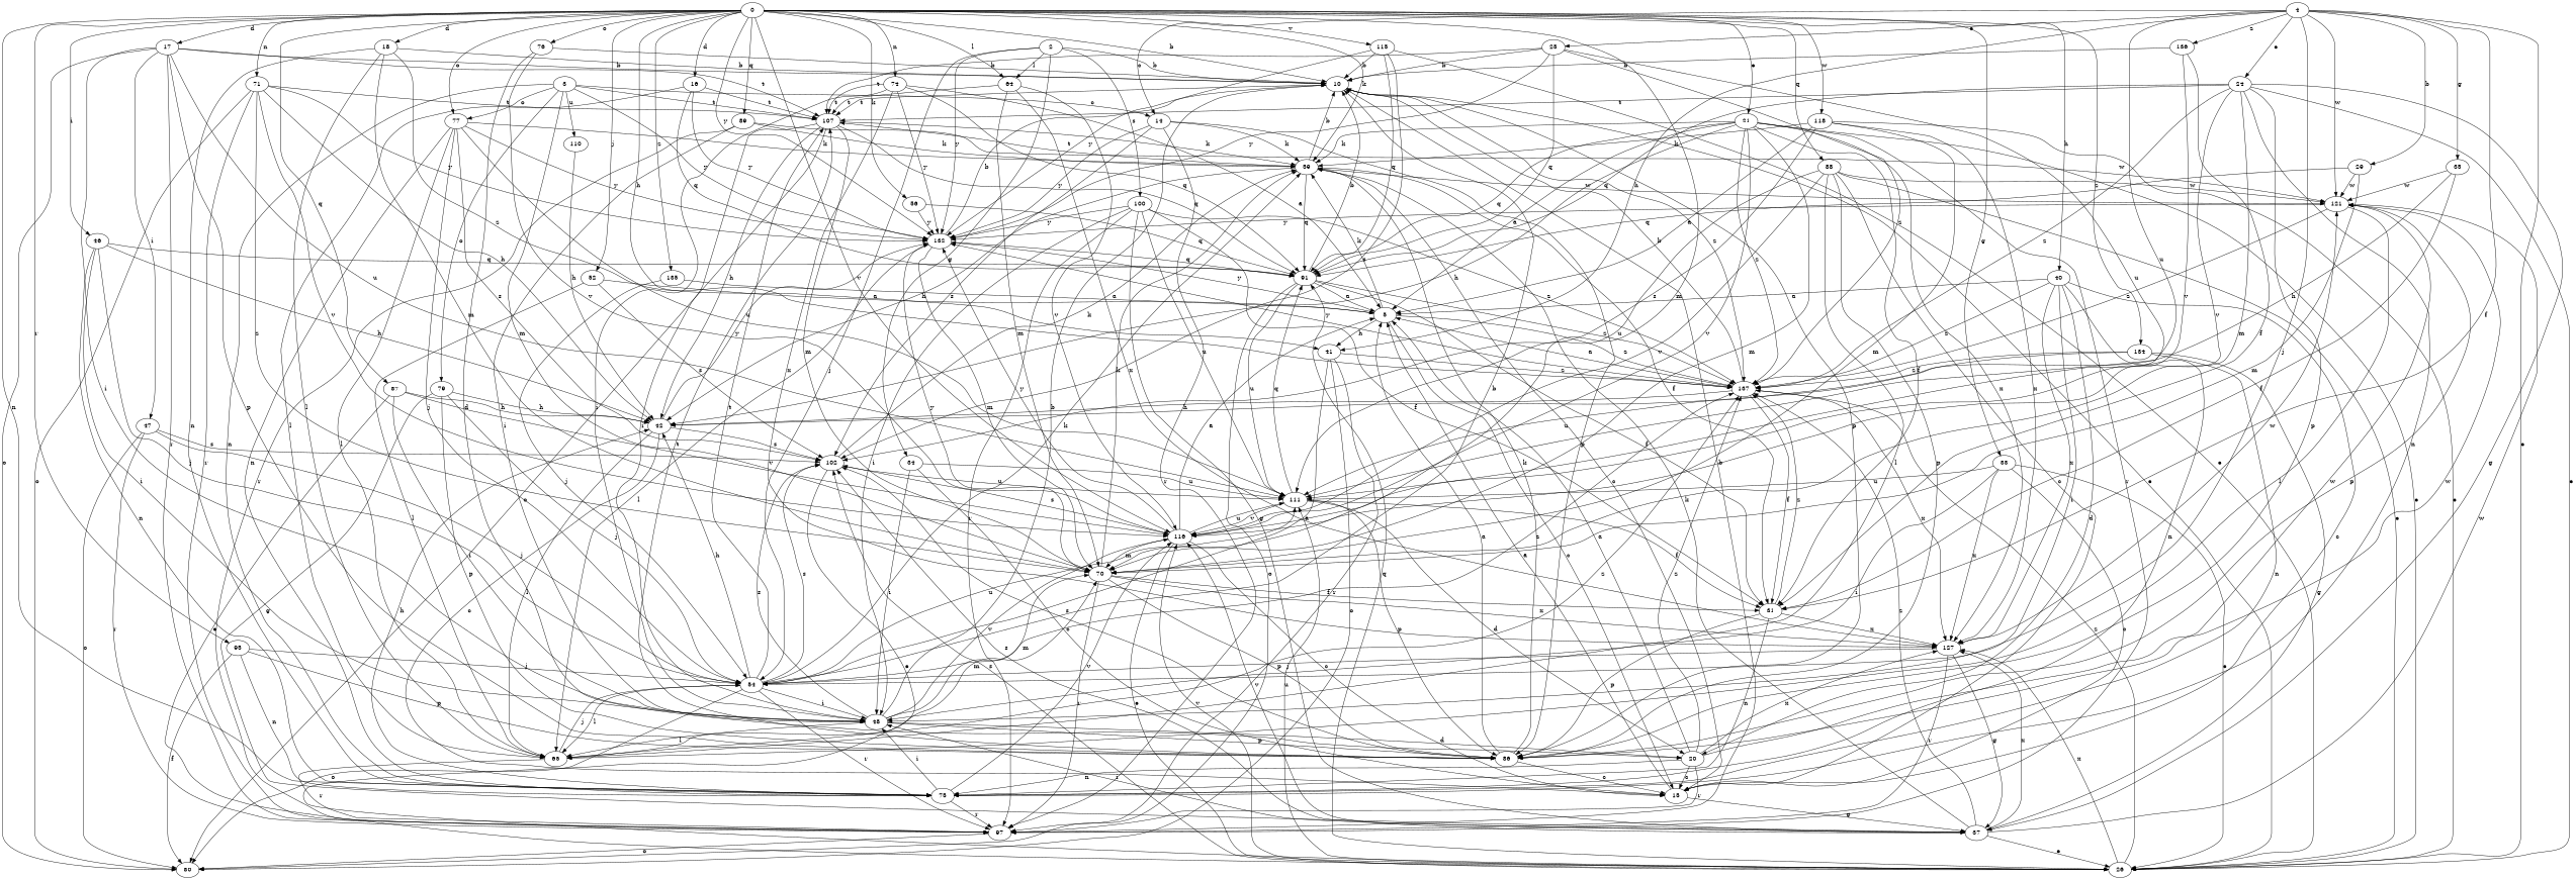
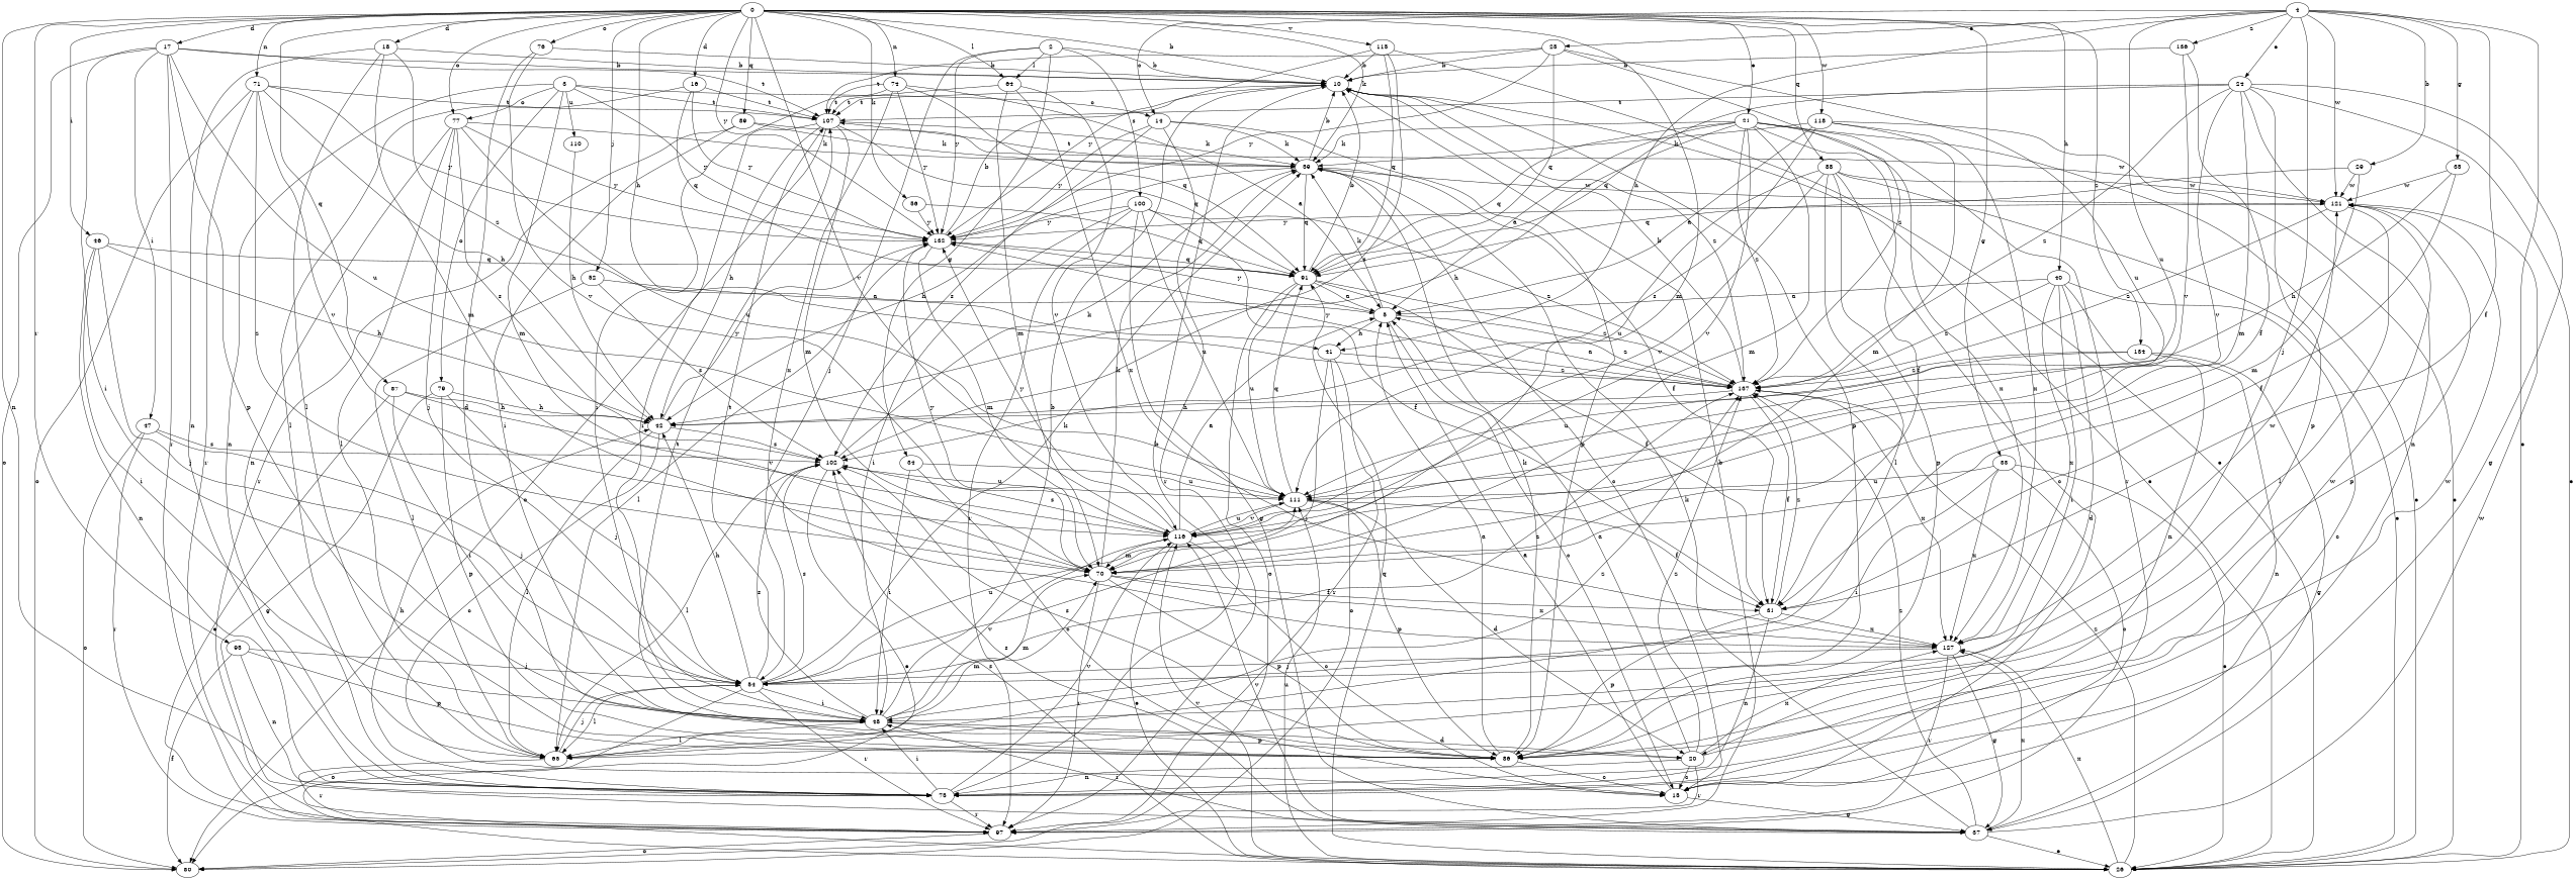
  strict digraph {
    fontname="DejaVu Serif"
    node [fontname="DejaVu Serif"]
    edge [fontname="DejaVu Serif"]
    0
    10
    16
    17
    18
    21
    33
    40
    41
    46
    52
    56
    59
    64
    70
    71
    74
    75
    76
    77
    87
    88
    89
    95
    115
    116
    118
    132
    134
-   135
    107
    26
    137
    86
    65
    91
    111
    97
    47
    48
    80
    31
    5
    127
    42
    15
    20
    54
    102
    121
    37
    2
    34
    100
    3
    14
    79
    110
    4
    24
    25
    29
    35
    136
    0 -> 10 [label=b]
    0 -> 16 [label=d]
    0 -> 17 [label=d]
    0 -> 18 [label=d]
    0 -> 21 [label=e]
    0 -> 33 [label=g]
    0 -> 40 [label=h]
    0 -> 41 [label=h]
    0 -> 46 [label=i]
    0 -> 52 [label=j]
    0 -> 56 [label=k]
    0 -> 59 [label=k]
    0 -> 64 [label=l]
    0 -> 70 [label=m]
    0 -> 71 [label=n]
    0 -> 74 [label=n]
    0 -> 75 [label=n]
    0 -> 76 [label=o]
    0 -> 77 [label=o]
    0 -> 87 [label=q]
    0 -> 88 [label=q]
    0 -> 89 [label=q]
    0 -> 95 [label=r]
    0 -> 115 [label=v]
    0 -> 116 [label=v]
    0 -> 118 [label=w]
    0 -> 132 [label=y]
    0 -> 134 [label=z]
-   0 -> 135 [label=z]
    10 -> 107 [label=t]
    10 -> 26 [label=e]
    10 -> 137 [label=z]
    10 -> 86 [label=p]
    16 -> 132 [label=y]
    16 -> 107 [label=t]
    16 -> 65 [label=l]
    16 -> 91 [label=q]
    17 -> 10 [label=b]
    17 -> 107 [label=t]
    17 -> 86 [label=p]
    17 -> 111 [label=u]
    17 -> 97 [label=r]
    17 -> 47 [label=i]
    17 -> 48 [label=i]
    17 -> 80 [label=o]
    18 -> 10 [label=b]
    18 -> 70 [label=m]
    18 -> 75 [label=n]
    18 -> 137 [label=z]
    18 -> 65 [label=l]
    21 -> 59 [label=k]
    21 -> 70 [label=m]
    21 -> 116 [label=v]
    21 -> 26 [label=e]
    21 -> 137 [label=z]
    21 -> 91 [label=q]
    21 -> 97 [label=r]
    21 -> 31 [label=f]
    21 -> 5 [label=a]
    21 -> 127 [label=x]
    21 -> 42 [label=h]
    33 -> 26 [label=e]
    33 -> 111 [label=u]
    33 -> 48 [label=i]
    33 -> 127 [label=x]
    33 -> 15 [label=c]
    40 -> 75 [label=n]
    40 -> 137 [label=z]
    40 -> 48 [label=i]
    40 -> 5 [label=a]
    40 -> 127 [label=x]
    40 -> 15 [label=c]
    40 -> 20 [label=d]
    41 -> 137 [label=z]
    41 -> 97 [label=r]
    41 -> 80 [label=o]
-   41 -> 54 [label=a]
+   41 -> 54 [label=j]
    46 -> 75 [label=n]
    46 -> 91 [label=q]
    46 -> 48 [label=i]
    46 -> 42 [label=h]
    46 -> 54 [label=j]
    52 -> 65 [label=l]
    52 -> 5 [label=a]
    52 -> 102 [label=s]
    56 -> 132 [label=y]
    56 -> 91 [label=q]
    59 -> 10 [label=b]
    59 -> 107 [label=t]
    59 -> 91 [label=q]
    59 -> 31 [label=f]
    59 -> 42 [label=h]
    59 -> 15 [label=c]
    59 -> 121 [label=w]
    64 -> 70 [label=m]
    64 -> 116 [label=v]
    64 -> 107 [label=t]
    64 -> 127 [label=x]
    70 -> 59 [label=k]
    70 -> 132 [label=y]
    70 -> 86 [label=p]
    70 -> 97 [label=r]
    70 -> 31 [label=f]
    70 -> 127 [label=x]
    71 -> 70 [label=z]
    71 -> 116 [label=v]
    71 -> 132 [label=y]
    71 -> 107 [label=t]
    71 -> 97 [label=r]
    71 -> 80 [label=o]
    71 -> 42 [label=h]
    74 -> 132 [label=y]
    74 -> 107 [label=t]
    74 -> 91 [label=q]
    74 -> 48 [label=i]
    74 -> 5 [label=a]
    74 -> 127 [label=x]
    75 -> 116 [label=v]
    75 -> 97 [label=r]
    75 -> 48 [label=i]
    75 -> 42 [label=h]
    76 -> 10 [label=b]
    76 -> 116 [label=v]
    76 -> 20 [label=d]
    77 -> 59 [label=k]
    77 -> 75 [label=n]
    77 -> 132 [label=y]
    77 -> 65 [label=l]
    77 -> 111 [label=u]
    77 -> 54 [label=j]
    77 -> 102 [label=s]
    87 -> 116 [label=v]
    87 -> 26 [label=e]
    87 -> 48 [label=i]
    87 -> 42 [label=h]
    88 -> 116 [label=v]
    88 -> 26 [label=e]
    88 -> 86 [label=p]
    88 -> 65 [label=l]
    88 -> 111 [label=u]
    88 -> 15 [label=c]
    88 -> 121 [label=w]
    89 -> 59 [label=k]
    89 -> 97 [label=r]
    89 -> 48 [label=i]
    89 -> 121 [label=w]
    95 -> 75 [label=n]
    95 -> 86 [label=p]
    95 -> 80 [label=f]
    95 -> 54 [label=j]
    115 -> 10 [label=b]
    115 -> 132 [label=y]
    115 -> 26 [label=e]
    115 -> 91 [label=q]
    115 -> 102 [label=s]
    116 -> 70 [label=m]
    116 -> 132 [label=y]
    116 -> 26 [label=e]
    116 -> 111 [label=u]
    116 -> 5 [label=a]
    116 -> 15 [label=c]
    116 -> 102 [label=s]
    118 -> 59 [label=k]
    118 -> 70 [label=m]
    118 -> 26 [label=e]
    118 -> 5 [label=a]
    118 -> 127 [label=x]
    118 -> 102 [label=s]
    132 -> 10 [label=b]
    132 -> 70 [label=m]
    132 -> 65 [label=l]
    132 -> 91 [label=q]
    134 -> 75 [label=n]
    134 -> 137 [label=z]
    134 -> 111 [label=u]
    134 -> 37 [label=g]
-   135 -> 5 [label=a]
-   135 -> 54 [label=j]
    107 -> 59 [label=k]
    107 -> 70 [label=m]
    107 -> 91 [label=q]
    107 -> 48 [label=i]
    107 -> 80 [label=o]
    107 -> 42 [label=h]
    26 -> 116 [label=v]
    26 -> 137 [label=z]
    26 -> 91 [label=q]
    26 -> 111 [label=u]
    26 -> 127 [label=x]
    26 -> 102 [label=s]
    137 -> 10 [label=b]
    137 -> 132 [label=y]
    137 -> 31 [label=f]
    137 -> 5 [label=a]
    137 -> 127 [label=x]
    137 -> 42 [label=h]
    86 -> 59 [label=k]
    86 -> 107 [label=t]
    86 -> 5 [label=a]
    86 -> 15 [label=c]
    86 -> 102 [label=s]
    86 -> 121 [label=w]
    65 -> 70 [label=m]
    65 -> 137 [label=z]
    65 -> 97 [label=r]
    65 -> 54 [label=j]
    91 -> 10 [label=b]
    91 -> 137 [label=z]
    91 -> 111 [label=u]
    91 -> 80 [label=o]
    91 -> 31 [label=f]
    91 -> 5 [label=a]
    111 -> 116 [label=v]
    111 -> 86 [label=p]
    111 -> 91 [label=q]
    111 -> 31 [label=f]
    111 -> 20 [label=d]
    97 -> 10 [label=b]
    97 -> 80 [label=o]
    47 -> 97 [label=r]
    47 -> 80 [label=o]
    47 -> 54 [label=j]
    47 -> 102 [label=s]
    48 -> 10 [label=b]
    48 -> 70 [label=m]
    48 -> 116 [label=v]
    48 -> 86 [label=p]
    48 -> 65 [label=l]
    48 -> 20 [label=d]
    48 -> 102 [label=s]
    31 -> 75 [label=n]
    31 -> 137 [label=z]
    31 -> 86 [label=p]
    31 -> 127 [label=x]
    5 -> 41 [label=h]
    5 -> 59 [label=k]
    5 -> 132 [label=y]
    5 -> 137 [label=z]
    5 -> 15 [label=c]
    127 -> 97 [label=r]
    127 -> 54 [label=j]
    127 -> 121 [label=w]
    127 -> 37 [label=g]
    42 -> 132 [label=y]
    42 -> 65 [label=l]
    42 -> 15 [label=c]
    42 -> 102 [label=s]
    15 -> 5 [label=a]
    15 -> 37 [label=g]
    20 -> 75 [label=n]
    20 -> 137 [label=z]
    20 -> 97 [label=r]
    20 -> 5 [label=a]
    20 -> 127 [label=x]
    20 -> 15 [label=c]
    20 -> 121 [label=w]
-   54 -> 10 [label=b]
+   75 -> 10 [label=b]
    54 -> 59 [label=k]
    54 -> 107 [label=t]
    54 -> 137 [label=z]
    54 -> 65 [label=l]
    54 -> 111 [label=u]
    54 -> 97 [label=r]
    54 -> 48 [label=i]
    54 -> 80 [label=o]
    54 -> 42 [label=h]
    54 -> 102 [label=s]
    102 -> 59 [label=k]
    102 -> 26 [label=e]
+   102 -> 65 [label=l]
    102 -> 111 [label=u]
    121 -> 132 [label=y]
    121 -> 137 [label=z]
    121 -> 86 [label=p]
    121 -> 65 [label=l]
    37 -> 59 [label=k]
    37 -> 116 [label=v]
    37 -> 26 [label=e]
    37 -> 137 [label=z]
    37 -> 48 [label=i]
    37 -> 127 [label=x]
    37 -> 102 [label=s]
    37 -> 121 [label=w]
    2 -> 10 [label=b]
    2 -> 64 [label=l]
    2 -> 132 [label=y]
    2 -> 54 [label=j]
    2 -> 34 [label=g]
    2 -> 100 [label=s]
    34 -> 111 [label=u]
    34 -> 48 [label=i]
    34 -> 15 [label=c]
    100 -> 132 [label=y]
    100 -> 137 [label=z]
    100 -> 111 [label=u]
    100 -> 97 [label=r]
    100 -> 48 [label=i]
    100 -> 31 [label=f]
    100 -> 37 [label=g]
    3 -> 70 [label=m]
    3 -> 75 [label=n]
    3 -> 77 [label=o]
    3 -> 132 [label=y]
    3 -> 107 [label=t]
    3 -> 14 [label=c]
    3 -> 79 [label=o]
    3 -> 110 [label=u]
    14 -> 59 [label=k]
    14 -> 132 [label=y]
    14 -> 86 [label=p]
    14 -> 97 [label=r]
    14 -> 102 [label=s]
    79 -> 86 [label=p]
    79 -> 42 [label=h]
    79 -> 54 [label=j]
    79 -> 37 [label=g]
    110 -> 42 [label=h]
    4 -> 41 [label=h]
    4 -> 26 [label=e]
    4 -> 111 [label=u]
    4 -> 31 [label=f]
    4 -> 54 [label=j]
    4 -> 121 [label=w]
    4 -> 14 [label=c]
    4 -> 24 [label=e]
    4 -> 25 [label=e]
    4 -> 29 [label=b]
    4 -> 35 [label=g]
    4 -> 136 [label=z]
    24 -> 70 [label=m]
    24 -> 75 [label=n]
    24 -> 116 [label=v]
    24 -> 107 [label=t]
    24 -> 26 [label=e]
    24 -> 137 [label=z]
    24 -> 86 [label=p]
    24 -> 91 [label=q]
    24 -> 37 [label=g]
    25 -> 10 [label=b]
    25 -> 132 [label=y]
    25 -> 107 [label=t]
    25 -> 137 [label=z]
    25 -> 91 [label=q]
    25 -> 111 [label=u]
    29 -> 70 [label=m]
    29 -> 91 [label=q]
    29 -> 121 [label=w]
    35 -> 31 [label=f]
    35 -> 42 [label=h]
    35 -> 121 [label=w]
    136 -> 10 [label=b]
    136 -> 116 [label=v]
    136 -> 31 [label=f]
  }
